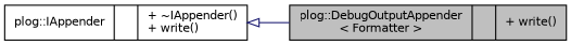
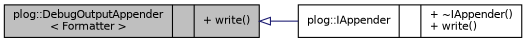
  digraph {
    rankdir=LR
    node [color=black fontname=Helvetica fontsize=10 shape=record]
    n1 [fillcolor=grey75 fontcolor=black height=0.2 label="{plog::DebugOutputAppender\l\< Formatter \>\n||+ write()\l}" style=filled width=0.4]
    n2 [height=0.2 label="{plog::IAppender\n||+ ~IAppender()\l+ write()\l}" width=0.4]
-   n2 -> n1 [arrowtail=onormal color=midnightblue dir=back fontname=Helvetica fontsize=10 labelfontname=Helvetica labelfontsize=10 style=solid]
+   n1 -> n2 [arrowtail=onormal color=midnightblue dir=back fontname=Helvetica fontsize=10 labelfontname=Helvetica labelfontsize=10 style=solid]
  }
